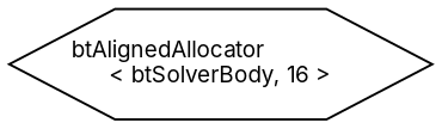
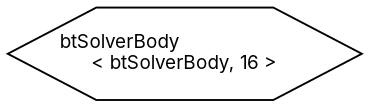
  digraph {
    rankdir=LR
    fontname=Inter
-   n1 [color=black fillcolor=white fontname=Inter fontsize=10 height=0.2 label="btAlignedAllocator\l\< btSolverBody, 16 \>" shape=hexagon style=filled width=0.4]
+   n1 [color=black fillcolor=white fontname=Inter fontsize=10 height=0.2 label="btSolverBody\l\< btSolverBody, 16 \>" shape=hexagon style=filled width=0.4]
  }
